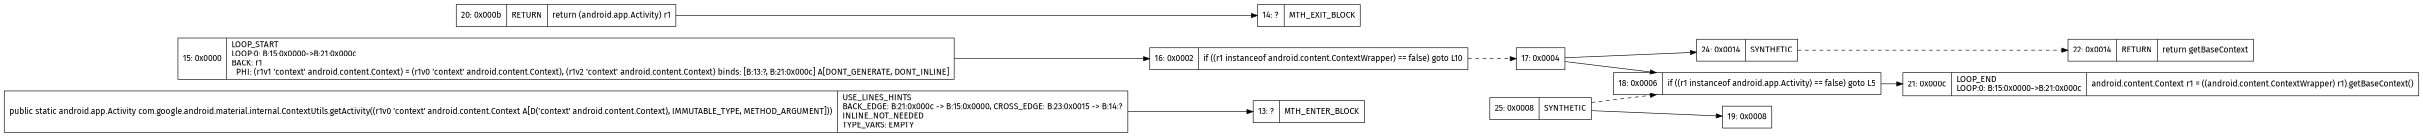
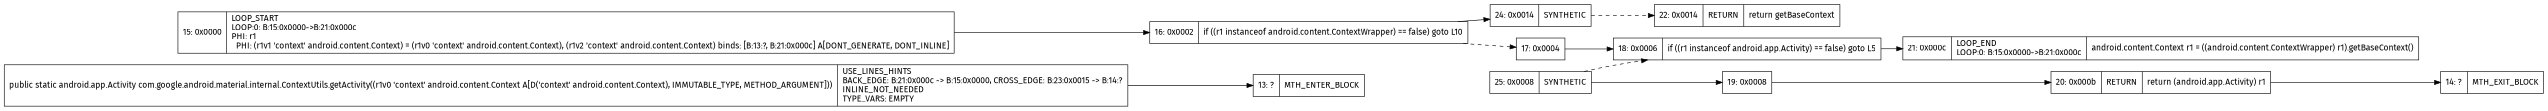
  digraph {
    fontname="Fira Sans"
    rankdir=LR
    node [fontname="Fira Sans" shape=record]
    edge [fontname="Fira Sans"]
    n1 [label="{13\:\ ?|MTH_ENTER_BLOCK\l}"]
-   n2 [label="{15\:\ 0x0000|LOOP_START\lLOOP:0: B:15:0x0000\-\>B:21:0x000c\lBACK: r1 \l  PHI: (r1v1 'context' android.content.Context) = (r1v0 'context' android.content.Context), (r1v2 'context' android.content.Context) binds: [B:13:?, B:21:0x000c] A[DONT_GENERATE, DONT_INLINE]\l}"]
+   n2 [label="{15\:\ 0x0000|LOOP_START\lLOOP:0: B:15:0x0000\-\>B:21:0x000c\lPHI: r1 \l  PHI: (r1v1 'context' android.content.Context) = (r1v0 'context' android.content.Context), (r1v2 'context' android.content.Context) binds: [B:13:?, B:21:0x000c] A[DONT_GENERATE, DONT_INLINE]\l}"]
    n3 [label="{16\:\ 0x0002|if ((r1 instanceof android.content.ContextWrapper) == false) goto L10\l}"]
    n4 [label="{17\:\ 0x0004}"]
    n5 [label="{24\:\ 0x0014|SYNTHETIC\l}"]
    n6 [label="{18\:\ 0x0006|if ((r1 instanceof android.app.Activity) == false) goto L5\l}"]
    n7 [label="{22\:\ 0x0014|RETURN\l|return getBaseContext\l}"]
    n8 [label="{21\:\ 0x000c|LOOP_END\lLOOP:0: B:15:0x0000\-\>B:21:0x000c\l|android.content.Context r1 = ((android.content.ContextWrapper) r1).getBaseContext()\l}"]
    n9 [label="{25\:\ 0x0008|SYNTHETIC\l}"]
    n10 [label="{19\:\ 0x0008}"]
    n11 [label="{20\:\ 0x000b|RETURN\l|return (android.app.Activity) r1\l}"]
    n12 [label="{14\:\ ?|MTH_EXIT_BLOCK\l}"]
    n13 [label="{public static android.app.Activity com.google.android.material.internal.ContextUtils.getActivity((r1v0 'context' android.content.Context A[D('context' android.content.Context), IMMUTABLE_TYPE, METHOD_ARGUMENT]))  | USE_LINES_HINTS\lBACK_EDGE: B:21:0x000c \-\> B:15:0x0000, CROSS_EDGE: B:23:0x0015 \-\> B:14:?\lINLINE_NOT_NEEDED\lTYPE_VARS: EMPTY\l}"]
    n2 -> n3
    n3 -> n4 [style=dashed]
-   n4 -> n5
+   n3 -> n5
    n4 -> n6
    n5 -> n7 [style=dashed]
    n6 -> n8
    n9 -> n6 [style=dashed]
    n9 -> n10
+   n10 -> n11
    n11 -> n12
    n13 -> n1
  }
